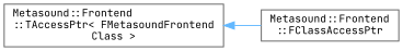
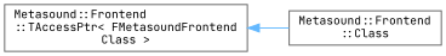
  digraph {
    rankdir=LR
    fontname="JetBrains Mono"
    node [color=grey40 fillcolor=white fontname="JetBrains Mono" fontsize=10 shape=box style=filled]
    n1 [height=0.2 label="Metasound::Frontend\l::TAccessPtr\< FMetasoundFrontend\lClass \>" width=0.4]
-   n2 [height=0.2 label="Metasound::Frontend\l::FClassAccessPtr" width=0.4]
+   n2 [height=0.2 label="Metasound::Frontend\l::Class" width=0.4]
    n1 -> n2 [color=steelblue1 dir=back fontname="JetBrains Mono" fontsize=10 labelfontname=Helvetica labelfontsize=10 style=solid]
  }
